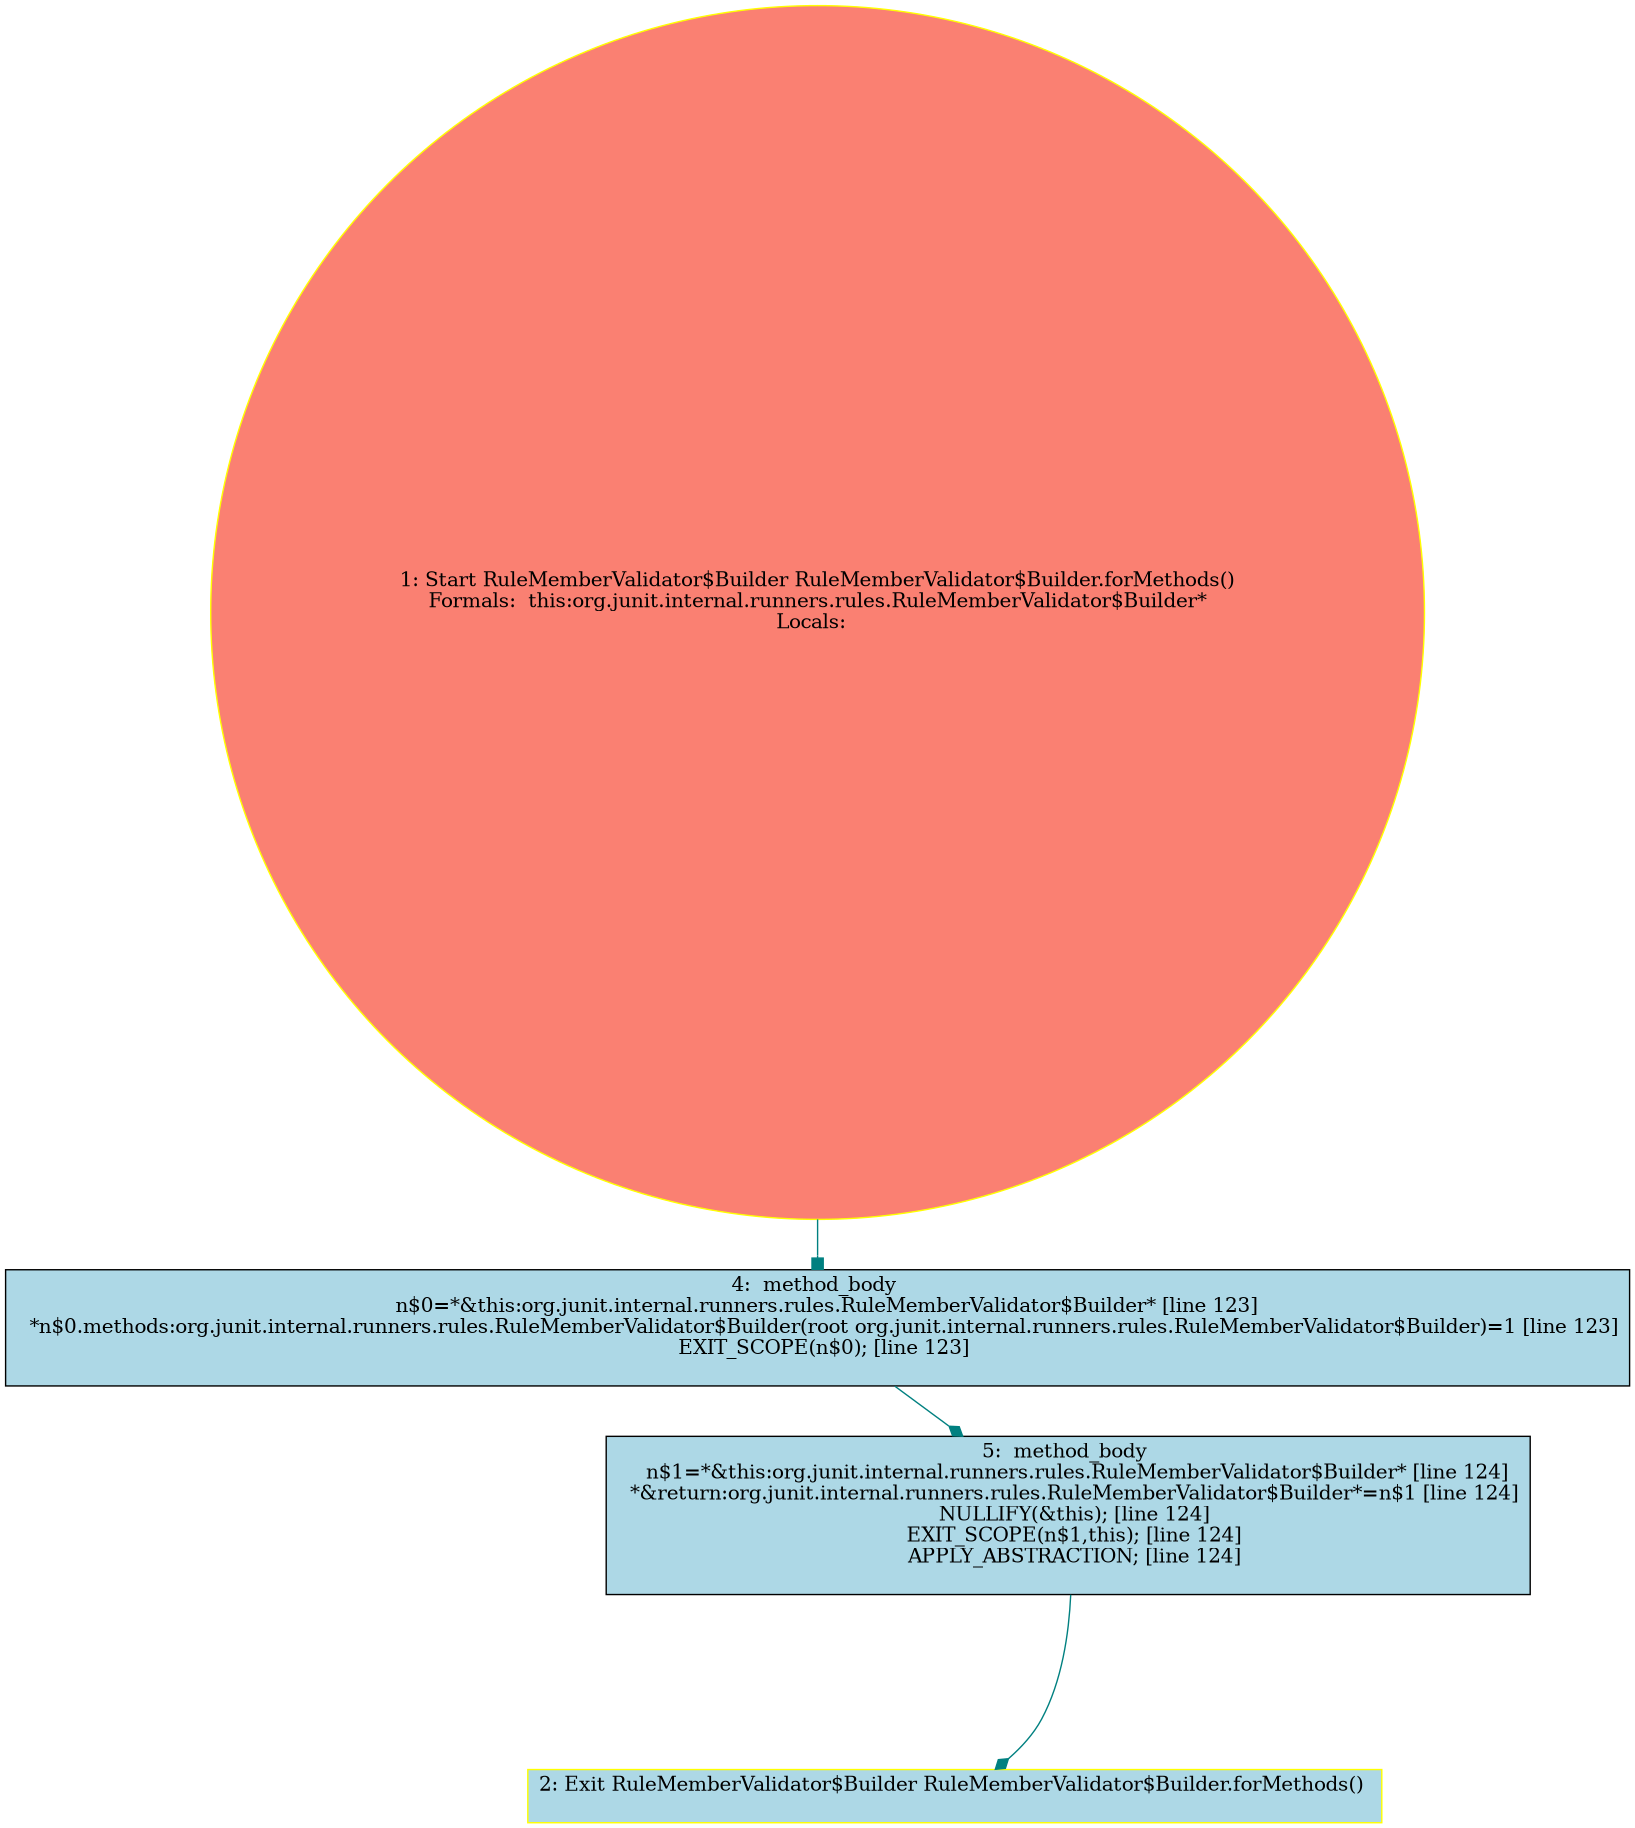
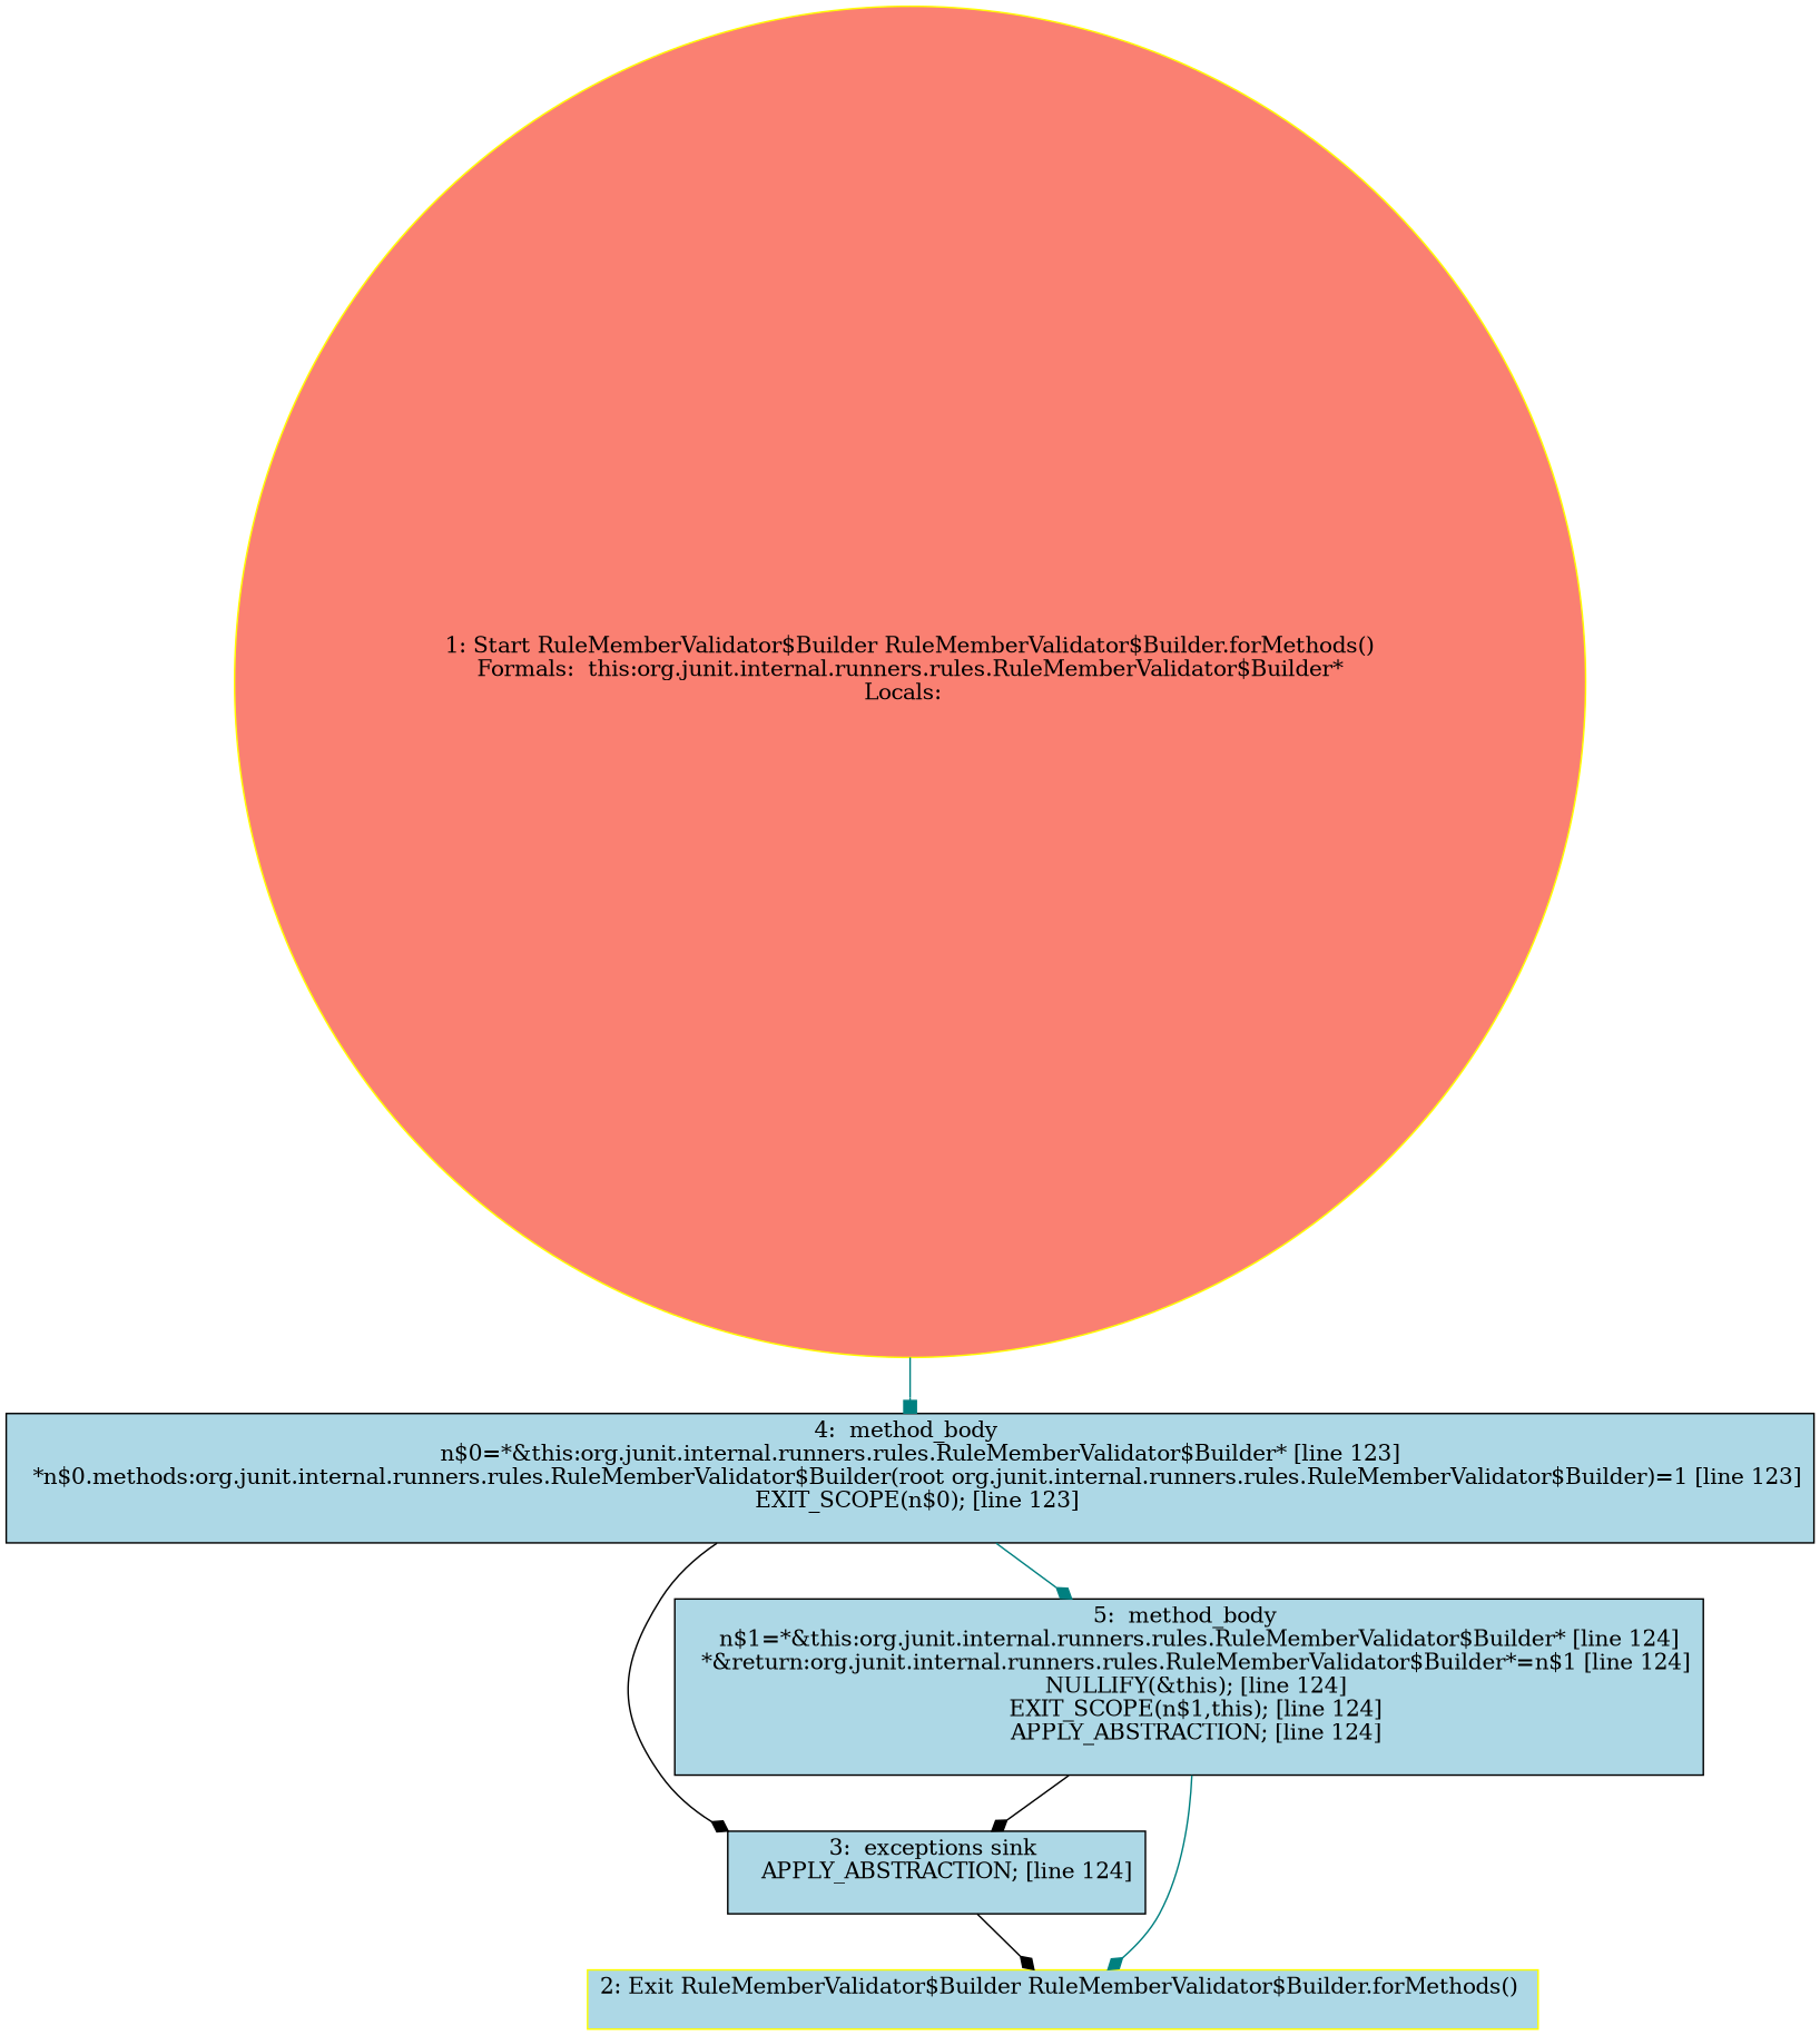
  digraph {
    node [style=filled fillcolor=lightblue shape=box]
    edge [color=teal arrowhead=diamond]
    n1 [color=yellow label="1: Start RuleMemberValidator$Builder RuleMemberValidator$Builder.forMethods()\nFormals:  this:org.junit.internal.runners.rules.RuleMemberValidator$Builder*\nLocals:  \n  " fillcolor=salmon shape=circle]
    n2 [label="4:  method_body \n   n$0=*&this:org.junit.internal.runners.rules.RuleMemberValidator$Builder* [line 123]\n  *n$0.methods:org.junit.internal.runners.rules.RuleMemberValidator$Builder(root org.junit.internal.runners.rules.RuleMemberValidator$Builder)=1 [line 123]\n  EXIT_SCOPE(n$0); [line 123]\n "]
+   n3 [label="3:  exceptions sink \n   APPLY_ABSTRACTION; [line 124]\n "]
    n4 [label="5:  method_body \n   n$1=*&this:org.junit.internal.runners.rules.RuleMemberValidator$Builder* [line 124]\n  *&return:org.junit.internal.runners.rules.RuleMemberValidator$Builder*=n$1 [line 124]\n  NULLIFY(&this); [line 124]\n  EXIT_SCOPE(n$1,this); [line 124]\n  APPLY_ABSTRACTION; [line 124]\n "]
    n5 [color=yellow label="2: Exit RuleMemberValidator$Builder RuleMemberValidator$Builder.forMethods() \n  "]
    n1 -> n2 [arrowhead=box]
+   n2 -> n3 [color=black]
    n2 -> n4
+   n3 -> n5 [color=black]
+   n4 -> n3 [color=black]
    n4 -> n5
  }
